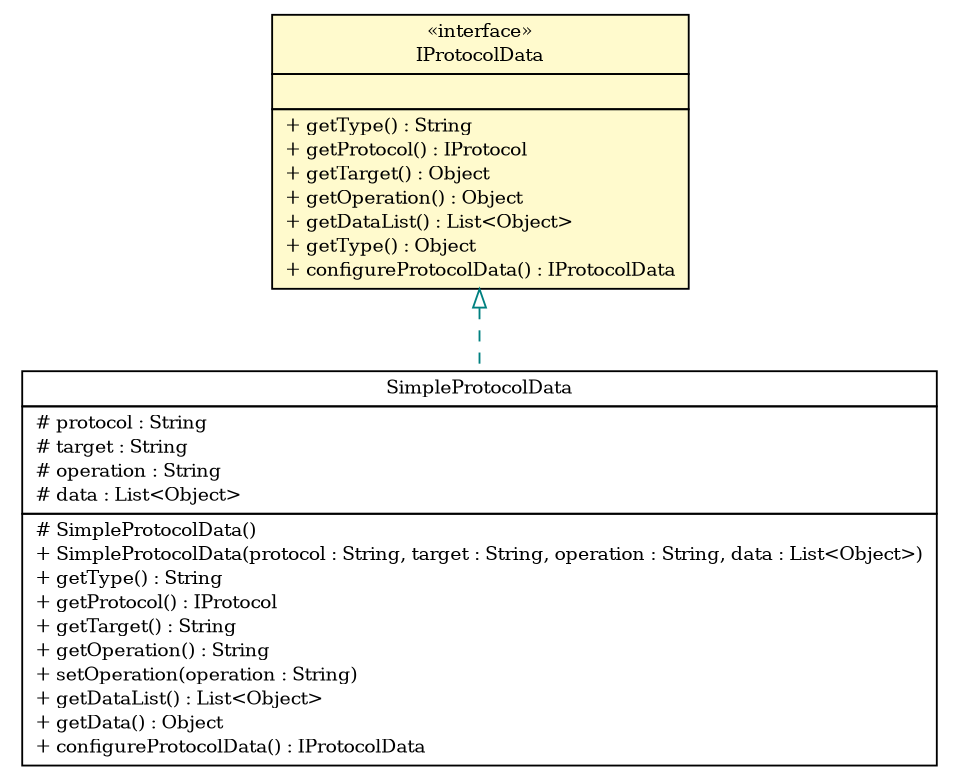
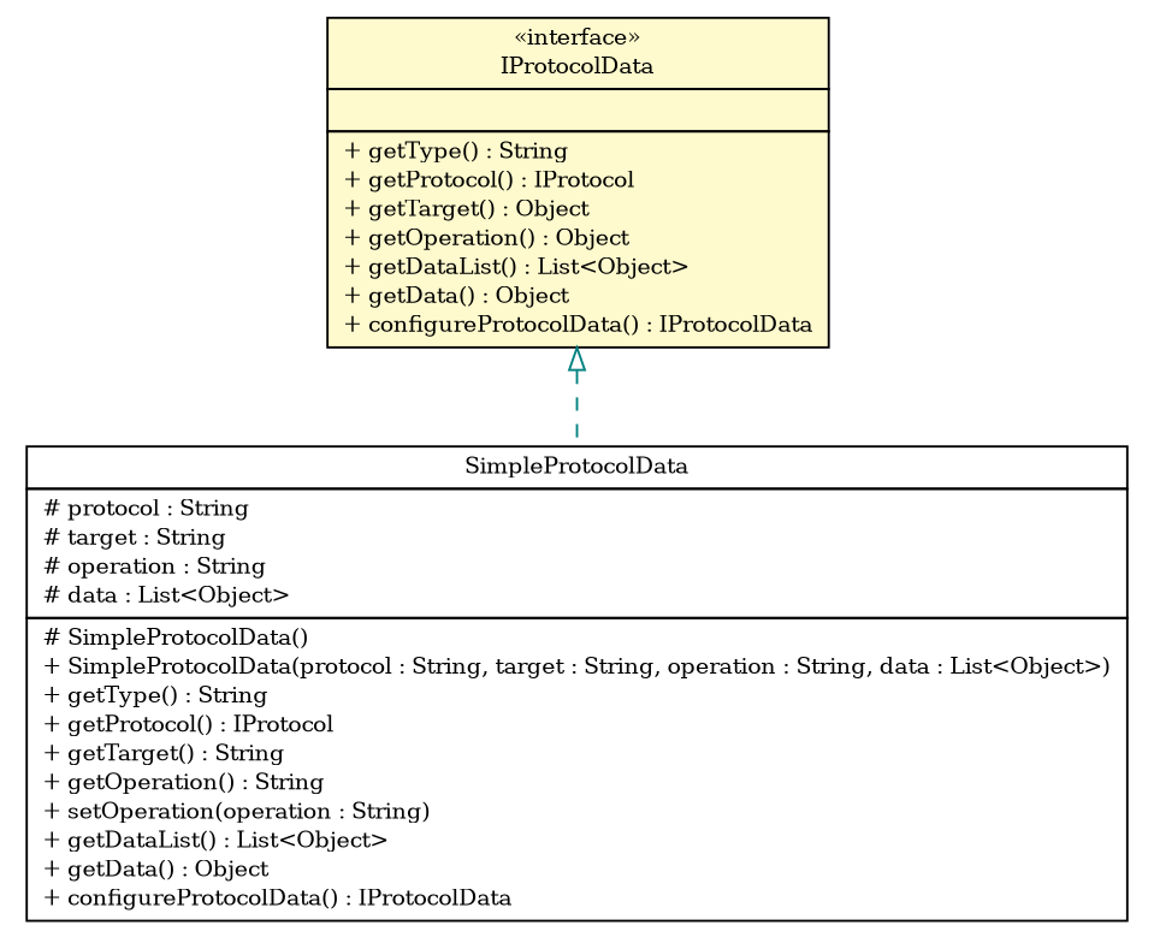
  digraph {
    nodesep=0.25
    ranksep=0.5
    fontname="DejaVu Serif"
    node [fontcolor=black fontname="DejaVu Serif" fontsize=10.0 shape=plaintext]
    n1 [label=<<table title="com.xley.lfosc.impl.SimpleProtocolData" border="0" cellborder="1" cellspacing="0" cellpadding="2" port="p" href="./impl/SimpleProtocolData.html"> 		<tr><td><table border="0" cellspacing="0" cellpadding="1"> <tr><td align="center" balign="center"> SimpleProtocolData </td></tr> 		</table></td></tr> 		<tr><td><table border="0" cellspacing="0" cellpadding="1"> <tr><td align="left" balign="left"> # protocol : String </td></tr> <tr><td align="left" balign="left"> # target : String </td></tr> <tr><td align="left" balign="left"> # operation : String </td></tr> <tr><td align="left" balign="left"> # data : List&lt;Object&gt; </td></tr> 		</table></td></tr> 		<tr><td><table border="0" cellspacing="0" cellpadding="1"> <tr><td align="left" balign="left"> # SimpleProtocolData() </td></tr> <tr><td align="left" balign="left"> + SimpleProtocolData(protocol : String, target : String, operation : String, data : List&lt;Object&gt;) </td></tr> <tr><td align="left" balign="left"> + getType() : String </td></tr> <tr><td align="left" balign="left"> + getProtocol() : IProtocol </td></tr> <tr><td align="left" balign="left"> + getTarget() : String </td></tr> <tr><td align="left" balign="left"> + getOperation() : String </td></tr> <tr><td align="left" balign="left"> + setOperation(operation : String) </td></tr> <tr><td align="left" balign="left"> + getDataList() : List&lt;Object&gt; </td></tr> <tr><td align="left" balign="left"> + getData() : Object </td></tr> <tr><td align="left" balign="left"> + configureProtocolData() : IProtocolData </td></tr> 		</table></td></tr> 		</table>>]
-   n2 [label=<<table title="com.xley.lfosc.IProtocolData" border="0" cellborder="1" cellspacing="0" cellpadding="2" port="p" bgcolor="lemonChiffon" href="./IProtocolData.html"> 		<tr><td><table border="0" cellspacing="0" cellpadding="1"> <tr><td align="center" balign="center"> &#171;interface&#187; </td></tr> <tr><td align="center" balign="center"> IProtocolData </td></tr> 		</table></td></tr> 		<tr><td><table border="0" cellspacing="0" cellpadding="1"> <tr><td align="left" balign="left">  </td></tr> 		</table></td></tr> 		<tr><td><table border="0" cellspacing="0" cellpadding="1"> <tr><td align="left" balign="left"> + getType() : String </td></tr> <tr><td align="left" balign="left"> + getProtocol() : IProtocol </td></tr> <tr><td align="left" balign="left"> + getTarget() : Object </td></tr> <tr><td align="left" balign="left"> + getOperation() : Object </td></tr> <tr><td align="left" balign="left"> + getDataList() : List&lt;Object&gt; </td></tr> <tr><td align="left" balign="left"> + getType() : Object </td></tr> <tr><td align="left" balign="left"> + configureProtocolData() : IProtocolData </td></tr> 		</table></td></tr> 		</table>>]
+   n2 [label=<<table title="com.xley.lfosc.IProtocolData" border="0" cellborder="1" cellspacing="0" cellpadding="2" port="p" bgcolor="lemonChiffon" href="./IProtocolData.html"> 		<tr><td><table border="0" cellspacing="0" cellpadding="1"> <tr><td align="center" balign="center"> &#171;interface&#187; </td></tr> <tr><td align="center" balign="center"> IProtocolData </td></tr> 		</table></td></tr> 		<tr><td><table border="0" cellspacing="0" cellpadding="1"> <tr><td align="left" balign="left">  </td></tr> 		</table></td></tr> 		<tr><td><table border="0" cellspacing="0" cellpadding="1"> <tr><td align="left" balign="left"> + getType() : String </td></tr> <tr><td align="left" balign="left"> + getProtocol() : IProtocol </td></tr> <tr><td align="left" balign="left"> + getTarget() : Object </td></tr> <tr><td align="left" balign="left"> + getOperation() : Object </td></tr> <tr><td align="left" balign="left"> + getDataList() : List&lt;Object&gt; </td></tr> <tr><td align="left" balign="left"> + getData() : Object </td></tr> <tr><td align="left" balign="left"> + configureProtocolData() : IProtocolData </td></tr> 		</table></td></tr> 		</table>>]
    n2 -> n1 [arrowtail=empty dir=back fontname="DejaVu Serif" fontsize=10 headport=p labelfontname=Helvetica labelfontsize=10 style=dashed tailport=p color=teal]
  }
